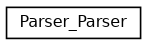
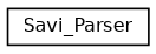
  digraph {
    rankdir=TB
-   n1 [color=black fillcolor=white fontname=Helvetica fontsize=10 height=0.2 label=Parser_Parser shape=record style=filled width=0.4]
+   n1 [color=black fillcolor=white fontname=Helvetica fontsize=10 height=0.2 label=Savi_Parser shape=record style=filled width=0.4]
  }
